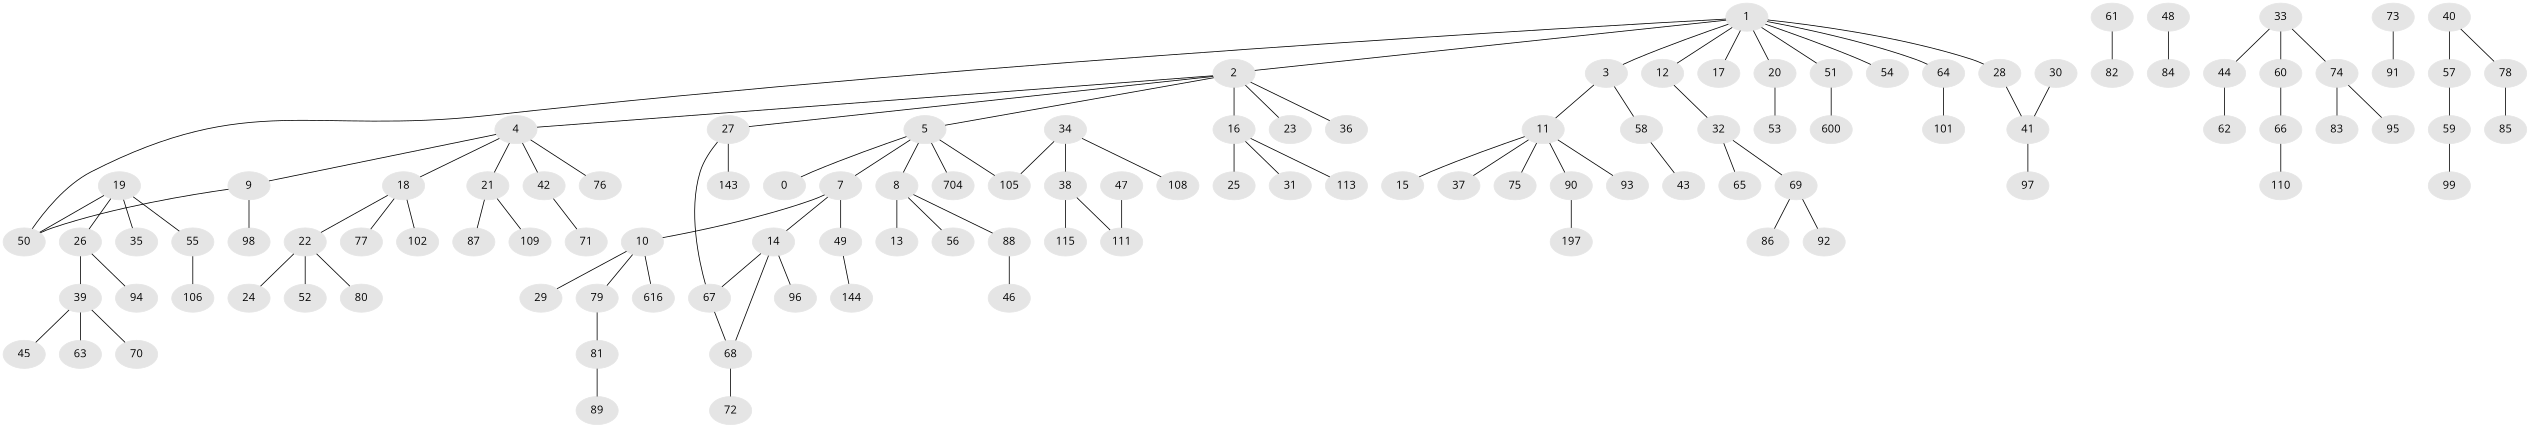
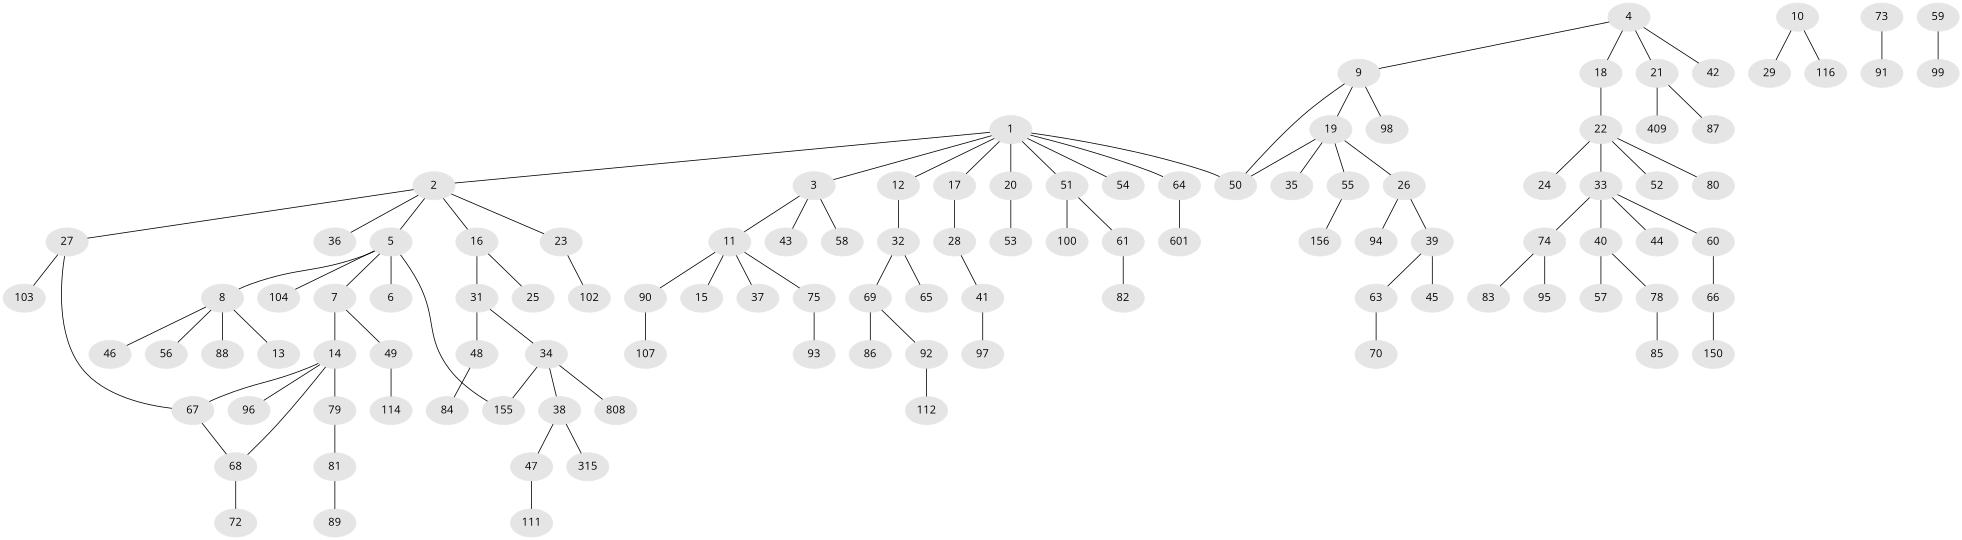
  graph {
    fontname="Open Sans"
    node [color=gray90 fontname="Open Sans" style=filled]
    edge [fontname="Open Sans"]
    1
    2
    3
    12
    17
    20
    50
    51
    54
    64
    4
    5
    16
    23
    27
    36
    11
    43
    58
    32
    28
    53
    61
-   100 [label=600]
-   101
+   100
+   101 [label=601]
    9
    18
    21
    42
-   76
-   6 [label=0]
+   6
    7
    8
-   104 [label=704]
-   105
+   104
+   105 [label=155]
    25
    31
-   113
    67
-   103 [label=143]
+   103
    15
    37
    75
    90
    93
    19
    98
    22
-   77
    102
    87
-   109
-   71
+   109 [label=409]
    10
    14
    49
    13
    46
    56
    88
    29
    79
-   116 [label=616]
+   116
    68
    96
-   114 [label=144]
+   114
    26
    35
    55
    81
-   107 [label=197]
+   107
    65
    69
    72
    34
    48
    41
    24
    33
    52
    80
    39
    94
-   106
+   106 [label=156]
    73
    91
    40
    44
    60
    74
    45
    63
    70
-   30
    97
    38
-   108
+   108 [label=808]
    84
    86
    92
    57
    78
-   62
    66
    83
    95
    47
-   115
+   115 [label=315]
    111
    59
    85
    82
    99
-   110
+   110 [label=150]
+   112
    89
    1 -- 2
    1 -- 3
    1 -- 12
    1 -- 17
    1 -- 20
    1 -- 50
    1 -- 51
    1 -- 54
    1 -- 64
-   2 -- 4
    2 -- 5
    2 -- 16
    2 -- 23
    2 -- 27
    2 -- 36
    3 -- 11
-   58 -- 43
+   3 -- 43
    3 -- 58
    12 -- 32
-   1 -- 28
+   17 -- 28
    20 -- 53
+   51 -- 61
    51 -- 100
    64 -- 101
    4 -- 9
    4 -- 18
    4 -- 21
    4 -- 42
-   4 -- 76
    5 -- 6
    5 -- 7
    5 -- 8
    5 -- 104
    5 -- 105
    16 -- 25
    16 -- 31
-   16 -- 113
    27 -- 67
    27 -- 103
    11 -- 15
    11 -- 37
    11 -- 75
    11 -- 90
-   11 -- 93
+   75 -- 93
    32 -- 65
    32 -- 69
    28 -- 41
    61 -- 82
    9 -- 50
+   9 -- 19
    9 -- 98
    18 -- 22
-   18 -- 77
-   18 -- 102
+   23 -- 102
    21 -- 87
    21 -- 109
-   42 -- 71
-   7 -- 10
    7 -- 14
    7 -- 49
    8 -- 13
-   88 -- 46
+   8 -- 46
    8 -- 56
    8 -- 88
+   31 -- 34
+   31 -- 48
    67 -- 68
    90 -- 107
    19 -- 50
    19 -- 26
    19 -- 35
    19 -- 55
    22 -- 24
+   22 -- 33
    22 -- 52
    22 -- 80
    10 -- 29
-   10 -- 79
+   14 -- 79
    10 -- 116
    14 -- 67
    14 -- 68
    14 -- 96
    49 -- 114
    79 -- 81
    68 -- 72
    26 -- 39
    26 -- 94
    55 -- 106
    81 -- 89
    69 -- 86
    69 -- 92
    34 -- 105
    34 -- 38
    34 -- 108
    48 -- 84
    41 -- 97
+   33 -- 40
    33 -- 44
    33 -- 60
    33 -- 74
    39 -- 45
    39 -- 63
-   39 -- 70
+   63 -- 70
    73 -- 91
    40 -- 57
    40 -- 78
-   44 -- 62
    60 -- 66
    74 -- 83
    74 -- 95
-   30 -- 41
-   38 -- 111
+   38 -- 47
    38 -- 115
-   57 -- 59
+   92 -- 112
    78 -- 85
    66 -- 110
    47 -- 111
    59 -- 99
  }
